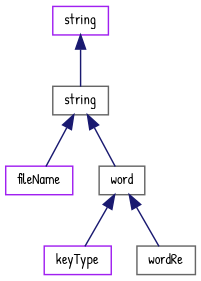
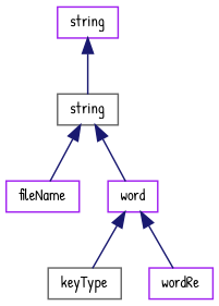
  digraph {
    fontname="Patrick Hand"
    rankdir=TB
    node [color=purple fontname="Patrick Hand" fontsize=10 shape=record]
    edge [color=midnightblue dir=back fontname="Patrick Hand" fontsize=10 labelfontname=Helvetica labelfontsize=10 style=solid]
    n1 [height=0.2 label=string width=0.4]
    n2 [color=gray40 height=0.2 label=string width=0.4]
    n3 [height=0.2 label=fileName width=0.4]
-   n4 [color=gray40 height=0.2 label=word width=0.4]
-   n5 [height=0.2 label=keyType width=0.4]
-   n6 [color=gray40 height=0.2 label=wordRe width=0.4]
+   n4 [height=0.2 label=word width=0.4]
+   n5 [color=gray40 height=0.2 label=keyType width=0.4]
+   n6 [height=0.2 label=wordRe width=0.4]
    n1 -> n2
    n2 -> n3
    n2 -> n4
    n4 -> n5
    n4 -> n6
  }
